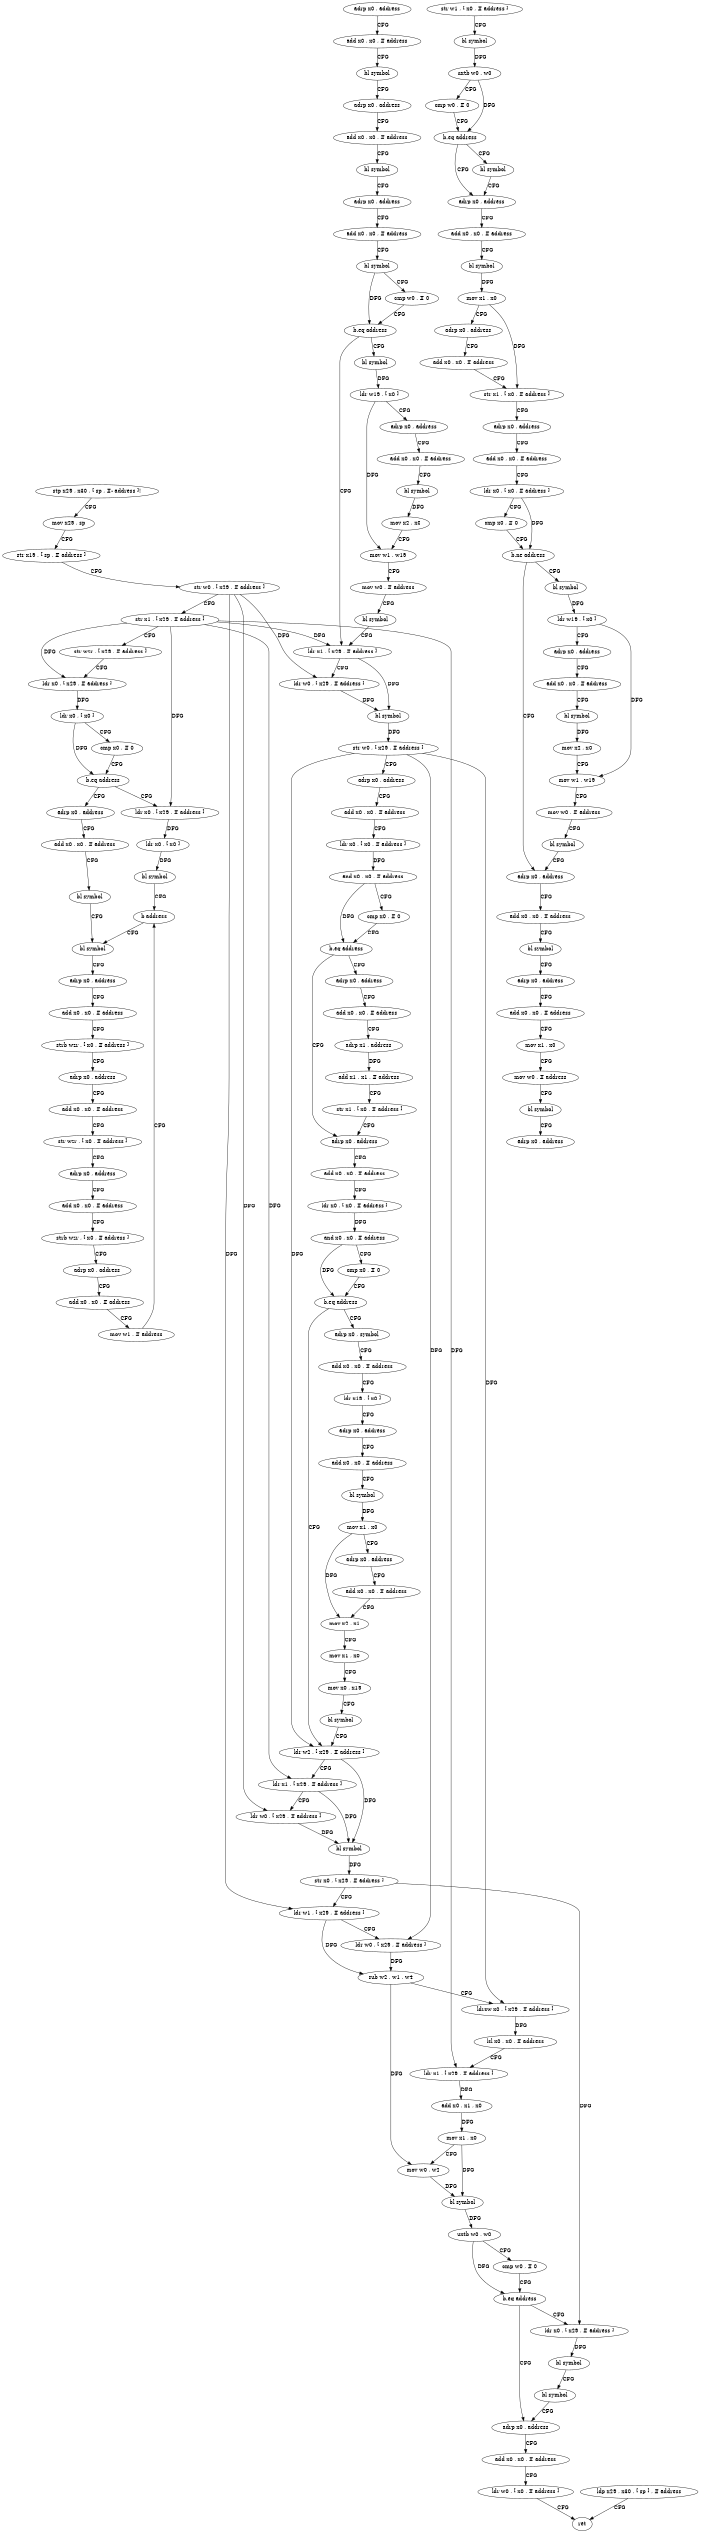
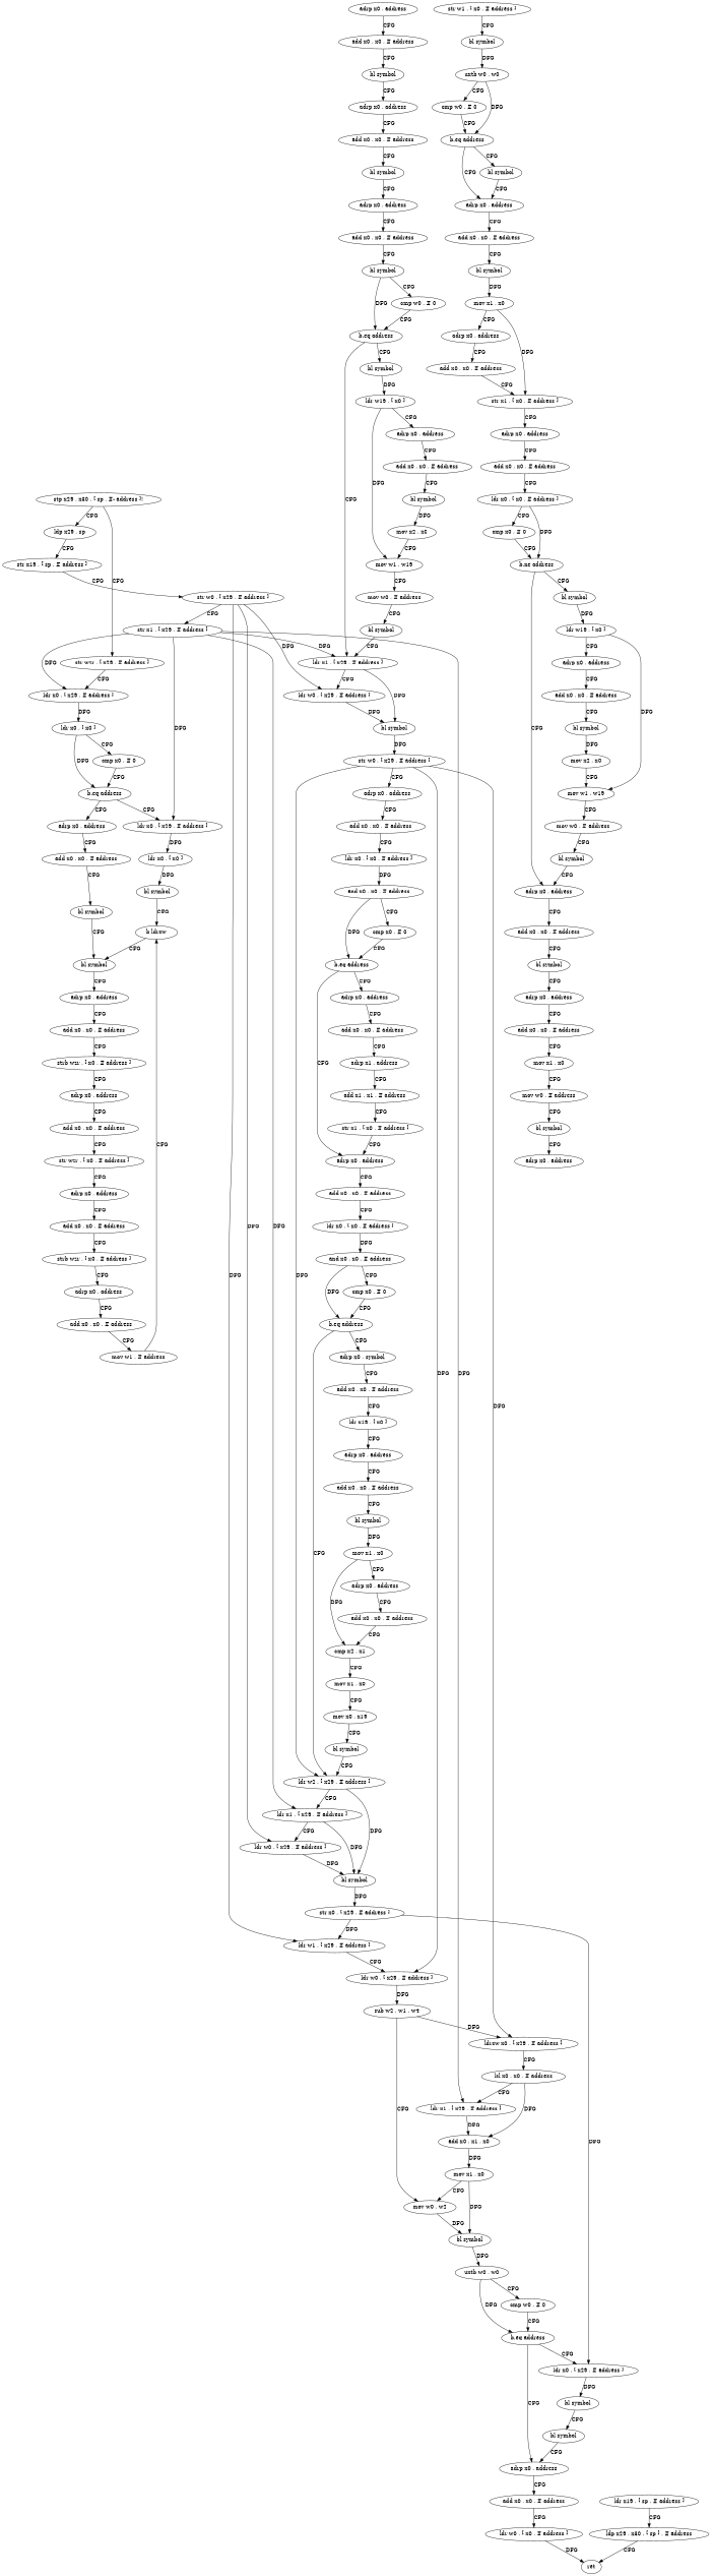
  digraph {
    n1 [label="stp x29 , x30 , [ sp , #- address ]!"]
-   n2 [label="mov x29 , sp"]
+   n2 [label="ldp x29 , sp"]
    n3 [label="str x19 , [ sp , # address ]"]
    n4 [label="str w0 , [ x29 , # address ]"]
    n5 [label="str x1 , [ x29 , # address ]"]
    n6 [label="ldr w0 , [ x29 , # address ]"]
    n7 [label="ldr w0 , [ x29 , # address ]"]
    n8 [label="ldr w1 , [ x29 , # address ]"]
    n9 [label="str wzr , [ x29 , # address ]"]
    n10 [label="ldr x0 , [ x29 , # address ]"]
    n11 [label="ldr x0 , [ x29 , # address ]"]
    n12 [label="ldr x1 , [ x29 , # address ]"]
    n13 [label="ldr x1 , [ x29 , # address ]"]
    n14 [label="ldr x1 , [ x29 , # address ]"]
    n15 [label="bl symbol"]
    n16 [label="bl symbol"]
    n17 [label="ldr w0 , [ x29 , # address ]"]
    n18 [label="sub w2 , w1 , w4"]
    n19 [label="ldr x0 , [ x0 ]"]
    n20 [label="ldr x0 , [ x0 ]"]
    n21 [label="add x0 , x1 , x0"]
    n22 [label="cmp x0 , # 0"]
    n23 [label="b.eq address"]
    n24 [label="adrp x0 , address"]
    n25 [label="add x0 , x0 , # address"]
    n26 [label="bl symbol"]
    n27 [label="bl symbol"]
    n28 [label="bl symbol"]
    n29 [label="adrp x0 , address"]
    n30 [label="add x0 , x0 , # address"]
-   n31 [label="b address"]
+   n31 [label="b ldrsw"]
    n32 [label="adrp x0 , address"]
    n33 [label="add x0 , x0 , # address"]
    n34 [label="bl symbol"]
    n35 [label="mov x1 , x0"]
    n36 [label="adrp x0 , address"]
    n37 [label="str x1 , [ x0 , # address ]"]
    n38 [label="add x0 , x0 , # address"]
    n39 [label="adrp x0 , address"]
    n40 [label="add x0 , x0 , # address"]
    n41 [label="ldr x0 , [ x0 , # address ]"]
    n42 [label="cmp x0 , # 0"]
    n43 [label="b.ne address"]
    n44 [label="adrp x0 , address"]
    n45 [label="bl symbol"]
    n46 [label="add x0 , x0 , # address"]
    n47 [label="ldr w19 , [ x0 ]"]
    n48 [label="bl symbol"]
    n49 [label="adrp x0 , address"]
    n50 [label="mov w1 , w19"]
    n51 [label="bl symbol"]
    n52 [label="strb wzr , [ x0 , # address ]"]
    n53 [label="adrp x0 , address"]
    n54 [label="add x0 , x0 , # address"]
    n55 [label="str wzr , [ x0 , # address ]"]
    n56 [label="adrp x0 , address"]
    n57 [label="add x0 , x0 , # address"]
    n58 [label="strb wzr , [ x0 , # address ]"]
    n59 [label="adrp x0 , address"]
    n60 [label="add x0 , x0 , # address"]
    n61 [label="mov w1 , # address"]
    n62 [label="str w1 , [ x0 , # address ]"]
    n63 [label="bl symbol"]
    n64 [label="uxtb w0 , w0"]
    n65 [label="cmp w0 , # 0"]
    n66 [label="b.eq address"]
    n67 [label="adrp x0 , address"]
    n68 [label="add x0 , x0 , # address"]
    n69 [label="mov x1 , x0"]
    n70 [label="mov w0 , # address"]
    n71 [label="bl symbol"]
    n72 [label="adrp x0 , address"]
    n73 [label="adrp x0 , address"]
    n74 [label="add x0 , x0 , # address"]
    n75 [label="bl symbol"]
    n76 [label="adrp x0 , address"]
    n77 [label="add x0 , x0 , # address"]
    n78 [label="bl symbol"]
    n79 [label="adrp x0 , address"]
    n80 [label="add x0 , x0 , # address"]
    n81 [label="bl symbol"]
    n82 [label="cmp w0 , # 0"]
    n83 [label="b.eq address"]
    n84 [label="bl symbol"]
    n85 [label="ldr w19 , [ x0 ]"]
    n86 [label="str w0 , [ x29 , # address ]"]
    n87 [label="adrp x0 , address"]
    n88 [label="mov w1 , w19"]
    n89 [label="add x0 , x0 , # address"]
    n90 [label="mov w0 , # address"]
    n91 [label="bl symbol"]
    n92 [label="mov x2 , x0"]
    n93 [label="bl symbol"]
    n94 [label="adrp x0 , address"]
    n95 [label="ldr w2 , [ x29 , # address ]"]
    n96 [label="ldrsw x0 , [ x29 , # address ]"]
    n97 [label="add x0 , x0 , # address"]
    n98 [label="lsl x0 , x0 , # address"]
    n99 [label="ldr x0 , [ x0 , # address ]"]
    n100 [label="and x0 , x0 , # address"]
    n101 [label="cmp x0 , # 0"]
    n102 [label="b.eq address"]
    n103 [label="adrp x0 , address"]
    n104 [label="adrp x0 , address"]
    n105 [label="add x0 , x0 , # address"]
    n106 [label="add x0 , x0 , # address"]
    n107 [label="ldr x0 , [ x0 , # address ]"]
    n108 [label="adrp x1 , address"]
    n109 [label="add x0 , x0 , # address"]
    n110 [label="mov w0 , # address"]
    n111 [label="bl symbol"]
    n112 [label="mov x2 , x0"]
    n113 [label="bl symbol"]
    n114 [label="and x0 , x0 , # address"]
    n115 [label="cmp x0 , # 0"]
    n116 [label="b.eq address"]
    n117 [label="adrp x0 , symbol"]
    n118 [label="add x0 , x0 , # address"]
    n119 [label="str x0 , [ x29 , # address ]"]
    n120 [label="ldr x19 , [ x0 ]"]
    n121 [label="add x1 , x1 , # address"]
    n122 [label="str x1 , [ x0 , # address ]"]
    n123 [label="ldr x0 , [ x29 , # address ]"]
    n124 [label="bl symbol"]
    n125 [label="mov w0 , w2"]
    n126 [label="bl symbol"]
    n127 [label="mov x1 , x0"]
    n128 [label="uxtb w0 , w0"]
    n129 [label="cmp w0 , # 0"]
    n130 [label="b.eq address"]
    n131 [label="adrp x0 , address"]
    n132 [label="add x0 , x0 , # address"]
    n133 [label="ldr w0 , [ x0 , # address ]"]
    n134 [label="bl symbol"]
    n135 [label="adrp x0 , address"]
    n136 [label="add x0 , x0 , # address"]
    n137 [label="bl symbol"]
    n138 [label="mov x1 , x0"]
    n139 [label="adrp x0 , address"]
-   n140 [label="mov x2 , x1"]
+   n140 [label="cmp x2 , x1"]
    n141 [label="add x0 , x0 , # address"]
    n142 [label="mov x1 , x0"]
    n143 [label="mov x0 , x19"]
    n144 [label="bl symbol"]
    n145 [label=ret]
+   n146 [label="ldr x19 , [ sp , # address ]"]
    n147 [label="ldp x29 , x30 , [ sp ] , # address"]
    n1 -> n2 [label=CFG]
    n2 -> n3 [label=CFG]
    n3 -> n4 [label=CFG]
    n4 -> n5 [label=CFG]
    n4 -> n6 [label=DFG]
    n4 -> n7 [label=DFG]
    n4 -> n8 [label=DFG]
-   n5 -> n9 [label=CFG]
+   n1 -> n9 [label=CFG]
    n5 -> n10 [label=DFG]
    n5 -> n11 [label=DFG]
    n5 -> n12 [label=DFG]
    n5 -> n13 [label=DFG]
    n5 -> n14 [label=DFG]
    n6 -> n15 [label=DFG]
    n7 -> n16 [label=DFG]
    n8 -> n17 [label=CFG]
-   n8 -> n18 [label=DFG]
    n9 -> n10 [label=CFG]
    n10 -> n19 [label=DFG]
    n11 -> n20 [label=DFG]
    n12 -> n6 [label=CFG]
    n12 -> n15 [label=DFG]
    n13 -> n7 [label=CFG]
    n13 -> n16 [label=DFG]
    n14 -> n21 [label=DFG]
    n15 -> n86 [label=DFG]
    n16 -> n119 [label=DFG]
    n17 -> n18 [label=DFG]
-   n18 -> n96 [label=CFG]
-   n18 -> n125 [label=DFG]
+   n18 -> n96 [label=DFG]
+   n18 -> n125 [label=CFG]
    n19 -> n22 [label=CFG]
    n19 -> n23 [label=DFG]
    n20 -> n27 [label=DFG]
    n21 -> n127 [label=DFG]
    n22 -> n23 [label=CFG]
    n23 -> n11 [label=CFG]
    n23 -> n24 [label=CFG]
    n24 -> n25 [label=CFG]
    n25 -> n26 [label=CFG]
    n26 -> n28 [label=CFG]
    n27 -> n31 [label=CFG]
    n28 -> n29 [label=CFG]
    n29 -> n30 [label=CFG]
    n30 -> n52 [label=CFG]
    n31 -> n28 [label=CFG]
    n32 -> n33 [label=CFG]
    n33 -> n34 [label=CFG]
    n34 -> n35 [label=DFG]
    n35 -> n36 [label=CFG]
    n35 -> n37 [label=DFG]
    n36 -> n38 [label=CFG]
    n37 -> n39 [label=CFG]
    n38 -> n37 [label=CFG]
    n39 -> n40 [label=CFG]
    n40 -> n41 [label=CFG]
    n41 -> n42 [label=CFG]
    n41 -> n43 [label=DFG]
    n42 -> n43 [label=CFG]
    n43 -> n44 [label=CFG]
    n43 -> n45 [label=CFG]
    n44 -> n46 [label=CFG]
    n45 -> n47 [label=DFG]
    n46 -> n48 [label=CFG]
    n47 -> n49 [label=CFG]
    n47 -> n50 [label=DFG]
    n48 -> n67 [label=CFG]
    n49 -> n89 [label=CFG]
    n50 -> n90 [label=CFG]
    n51 -> n32 [label=CFG]
    n52 -> n53 [label=CFG]
    n53 -> n54 [label=CFG]
    n54 -> n55 [label=CFG]
    n55 -> n56 [label=CFG]
    n56 -> n57 [label=CFG]
    n57 -> n58 [label=CFG]
    n58 -> n59 [label=CFG]
    n59 -> n60 [label=CFG]
    n60 -> n61 [label=CFG]
    n61 -> n31 [label=CFG]
    n62 -> n63 [label=CFG]
    n63 -> n64 [label=DFG]
    n64 -> n65 [label=CFG]
    n64 -> n66 [label=DFG]
    n65 -> n66 [label=CFG]
    n66 -> n32 [label=CFG]
    n66 -> n51 [label=CFG]
    n67 -> n68 [label=CFG]
    n68 -> n69 [label=CFG]
    n69 -> n70 [label=CFG]
    n70 -> n71 [label=CFG]
    n71 -> n72 [label=CFG]
    n73 -> n74 [label=CFG]
    n74 -> n75 [label=CFG]
    n75 -> n76 [label=CFG]
    n76 -> n77 [label=CFG]
    n77 -> n78 [label=CFG]
    n78 -> n79 [label=CFG]
    n79 -> n80 [label=CFG]
    n80 -> n81 [label=CFG]
    n81 -> n82 [label=CFG]
    n81 -> n83 [label=DFG]
    n82 -> n83 [label=CFG]
    n83 -> n12 [label=CFG]
    n83 -> n84 [label=CFG]
    n84 -> n85 [label=DFG]
    n85 -> n87 [label=CFG]
    n85 -> n88 [label=DFG]
    n86 -> n17 [label=DFG]
    n86 -> n94 [label=CFG]
    n86 -> n95 [label=DFG]
    n86 -> n96 [label=DFG]
    n87 -> n109 [label=CFG]
    n88 -> n110 [label=CFG]
    n89 -> n91 [label=CFG]
    n90 -> n93 [label=CFG]
    n91 -> n92 [label=DFG]
    n92 -> n50 [label=CFG]
    n93 -> n44 [label=CFG]
    n94 -> n97 [label=CFG]
    n95 -> n13 [label=CFG]
    n95 -> n16 [label=DFG]
-   n96 -> n98 [label=DFG]
+   n96 -> n98 [label=CFG]
    n97 -> n99 [label=CFG]
    n98 -> n14 [label=CFG]
+   n98 -> n21 [label=DFG]
    n99 -> n100 [label=DFG]
    n100 -> n101 [label=CFG]
    n100 -> n102 [label=DFG]
    n101 -> n102 [label=CFG]
    n102 -> n103 [label=CFG]
    n102 -> n104 [label=CFG]
    n103 -> n105 [label=CFG]
    n104 -> n106 [label=CFG]
    n105 -> n107 [label=CFG]
    n106 -> n108 [label=CFG]
    n107 -> n114 [label=DFG]
-   n108 -> n121 [label=DFG]
+   n108 -> n121 [label=CFG]
    n109 -> n111 [label=CFG]
    n110 -> n113 [label=CFG]
    n111 -> n112 [label=DFG]
    n112 -> n88 [label=CFG]
    n113 -> n12 [label=CFG]
    n114 -> n115 [label=CFG]
    n114 -> n116 [label=DFG]
    n115 -> n116 [label=CFG]
    n116 -> n95 [label=CFG]
    n116 -> n117 [label=CFG]
    n117 -> n118 [label=CFG]
    n118 -> n120 [label=CFG]
-   n119 -> n8 [label=CFG]
+   n119 -> n8 [label=DFG]
    n119 -> n123 [label=DFG]
    n120 -> n135 [label=CFG]
    n121 -> n122 [label=CFG]
    n122 -> n103 [label=CFG]
    n123 -> n124 [label=DFG]
    n124 -> n134 [label=CFG]
    n125 -> n126 [label=DFG]
    n126 -> n128 [label=DFG]
    n127 -> n125 [label=CFG]
    n127 -> n126 [label=DFG]
    n128 -> n129 [label=CFG]
    n128 -> n130 [label=DFG]
    n129 -> n130 [label=CFG]
    n130 -> n123 [label=CFG]
    n130 -> n131 [label=CFG]
    n131 -> n132 [label=CFG]
    n132 -> n133 [label=CFG]
-   n133 -> n145 [label=CFG]
+   n133 -> n145 [label=DFG]
    n134 -> n131 [label=CFG]
    n135 -> n136 [label=CFG]
    n136 -> n137 [label=CFG]
    n137 -> n138 [label=DFG]
    n138 -> n139 [label=CFG]
    n138 -> n140 [label=DFG]
    n139 -> n141 [label=CFG]
    n140 -> n142 [label=CFG]
    n141 -> n140 [label=CFG]
    n142 -> n143 [label=CFG]
    n143 -> n144 [label=CFG]
    n144 -> n95 [label=CFG]
+   n146 -> n147 [label=CFG]
    n147 -> n145 [label=CFG]
  }
